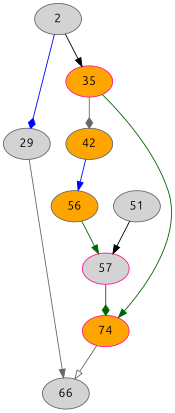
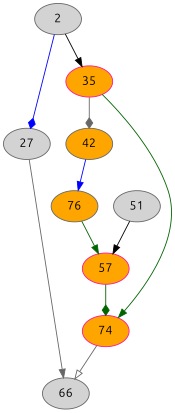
  strict digraph {
    fontname=Ubuntu
    node [color=gray40 fillcolor=orange fontname=Ubuntu style=filled]
    edge [arrowhead=normal color=gray40 fontname=Ubuntu]
    2 [entry=true fillcolor=lightgrey]
-   27 [fillcolor=lightgrey label=29]
+   27 [fillcolor=lightgrey]
    35 [color=deeppink]
    66 [fillcolor=lightgrey]
    42
    n6 [color=deeppink label=74]
-   56
+   56 [label=76]
    51 [fillcolor=lightgrey]
-   57 [color=deeppink fillcolor=lightgrey]
+   57 [color=deeppink]
    2 -> 27 [arrowhead=diamond color=blue cond=true]
    2 -> 35 [color=black cond=false]
    27 -> 66
    35 -> 42 [arrowhead=diamond cond=true]
    35 -> n6 [color=darkgreen cond=false]
    42 -> 56 [color=blue cond=false]
    n6 -> 66 [arrowhead=onormal]
    56 -> 57 [color=darkgreen]
    51 -> 57 [color=black]
    57 -> n6 [arrowhead=diamond color=darkgreen]
  }
